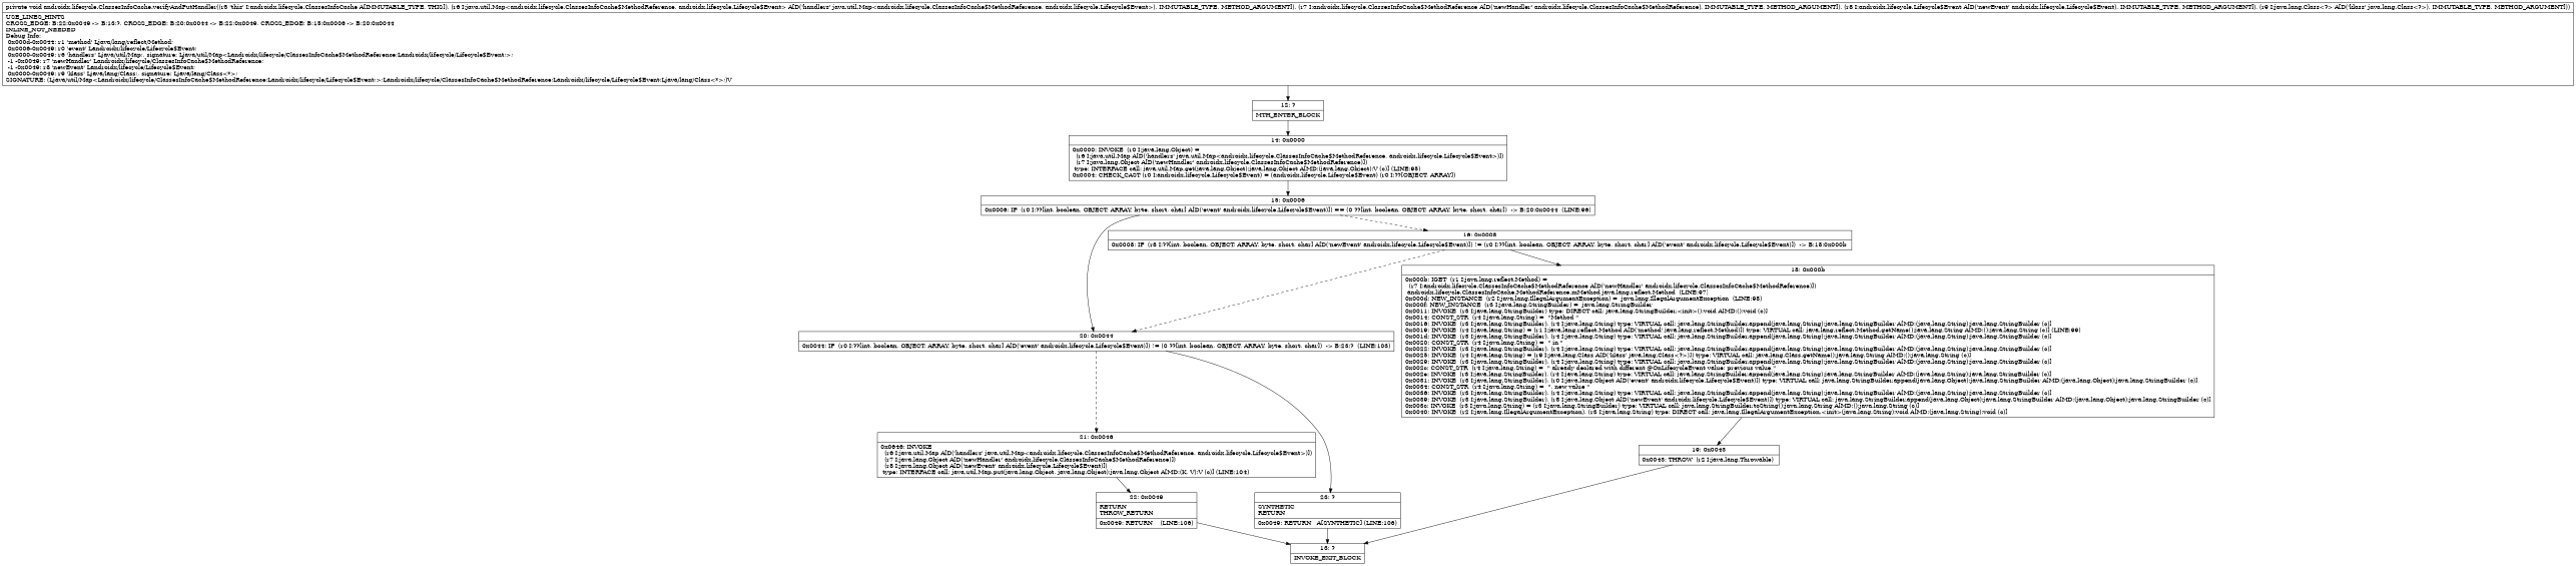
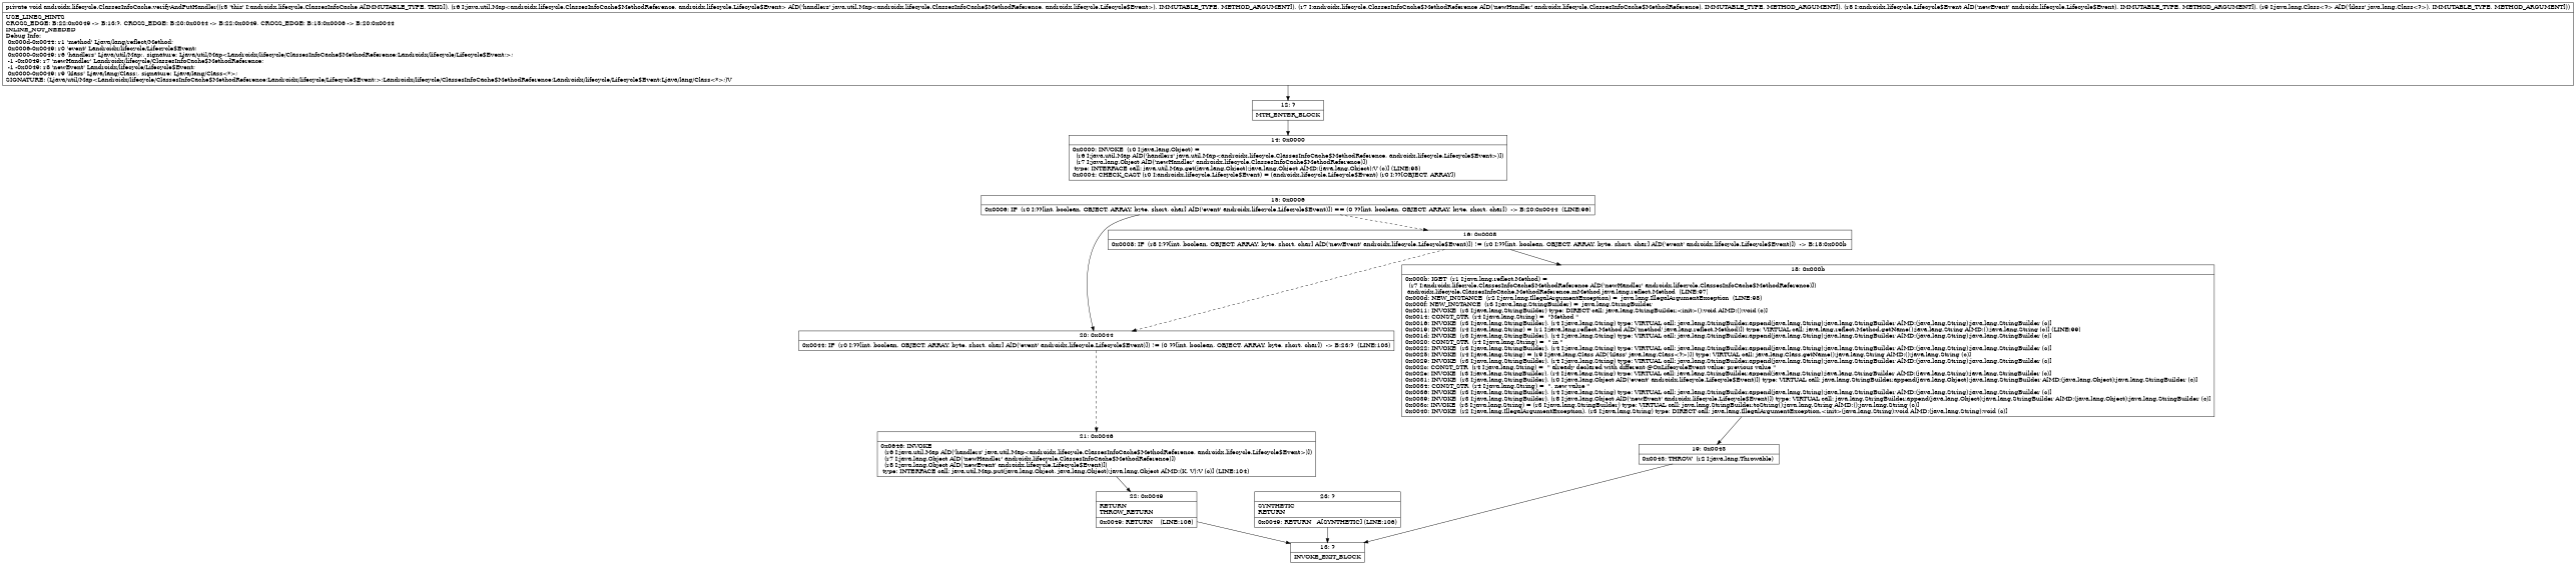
  digraph {
    node [shape=record]
    n1 [label="{12\:\ ?|MTH_ENTER_BLOCK\l}"]
    n2 [label="{14\:\ 0x0000|0x0000: INVOKE  (r0 I:java.lang.Object) = \l  (r6 I:java.util.Map A[D('handlers' java.util.Map\<androidx.lifecycle.ClassesInfoCache$MethodReference, androidx.lifecycle.Lifecycle$Event\>)])\l  (r7 I:java.lang.Object A[D('newHandler' androidx.lifecycle.ClassesInfoCache$MethodReference)])\l type: INTERFACE call: java.util.Map.get(java.lang.Object):java.lang.Object A[MD:(java.lang.Object):V (c)] (LINE:95)\l0x0004: CHECK_CAST (r0 I:androidx.lifecycle.Lifecycle$Event) = (androidx.lifecycle.Lifecycle$Event) (r0 I:??[OBJECT, ARRAY]) \l}"]
    n3 [label="{15\:\ 0x0006|0x0006: IF  (r0 I:??[int, boolean, OBJECT, ARRAY, byte, short, char] A[D('event' androidx.lifecycle.Lifecycle$Event)]) == (0 ??[int, boolean, OBJECT, ARRAY, byte, short, char])  \-\> B:20:0x0044  (LINE:96)\l}"]
    n4 [label="{16\:\ 0x0008|0x0008: IF  (r8 I:??[int, boolean, OBJECT, ARRAY, byte, short, char] A[D('newEvent' androidx.lifecycle.Lifecycle$Event)]) != (r0 I:??[int, boolean, OBJECT, ARRAY, byte, short, char] A[D('event' androidx.lifecycle.Lifecycle$Event)])  \-\> B:18:0x000b \l}"]
    n5 [label="{20\:\ 0x0044|0x0044: IF  (r0 I:??[int, boolean, OBJECT, ARRAY, byte, short, char] A[D('event' androidx.lifecycle.Lifecycle$Event)]) != (0 ??[int, boolean, OBJECT, ARRAY, byte, short, char])  \-\> B:23:?  (LINE:103)\l}"]
    n6 [label="{18\:\ 0x000b|0x000b: IGET  (r1 I:java.lang.reflect.Method) = \l  (r7 I:androidx.lifecycle.ClassesInfoCache$MethodReference A[D('newHandler' androidx.lifecycle.ClassesInfoCache$MethodReference)])\l androidx.lifecycle.ClassesInfoCache.MethodReference.mMethod java.lang.reflect.Method  (LINE:97)\l0x000d: NEW_INSTANCE  (r2 I:java.lang.IllegalArgumentException) =  java.lang.IllegalArgumentException  (LINE:98)\l0x000f: NEW_INSTANCE  (r3 I:java.lang.StringBuilder) =  java.lang.StringBuilder \l0x0011: INVOKE  (r3 I:java.lang.StringBuilder) type: DIRECT call: java.lang.StringBuilder.\<init\>():void A[MD:():void (c)]\l0x0014: CONST_STR  (r4 I:java.lang.String) =  \"Method \" \l0x0016: INVOKE  (r3 I:java.lang.StringBuilder), (r4 I:java.lang.String) type: VIRTUAL call: java.lang.StringBuilder.append(java.lang.String):java.lang.StringBuilder A[MD:(java.lang.String):java.lang.StringBuilder (c)]\l0x0019: INVOKE  (r4 I:java.lang.String) = (r1 I:java.lang.reflect.Method A[D('method' java.lang.reflect.Method)]) type: VIRTUAL call: java.lang.reflect.Method.getName():java.lang.String A[MD:():java.lang.String (c)] (LINE:99)\l0x001d: INVOKE  (r3 I:java.lang.StringBuilder), (r4 I:java.lang.String) type: VIRTUAL call: java.lang.StringBuilder.append(java.lang.String):java.lang.StringBuilder A[MD:(java.lang.String):java.lang.StringBuilder (c)]\l0x0020: CONST_STR  (r4 I:java.lang.String) =  \" in \" \l0x0022: INVOKE  (r3 I:java.lang.StringBuilder), (r4 I:java.lang.String) type: VIRTUAL call: java.lang.StringBuilder.append(java.lang.String):java.lang.StringBuilder A[MD:(java.lang.String):java.lang.StringBuilder (c)]\l0x0025: INVOKE  (r4 I:java.lang.String) = (r9 I:java.lang.Class A[D('klass' java.lang.Class\<?\>)]) type: VIRTUAL call: java.lang.Class.getName():java.lang.String A[MD:():java.lang.String (c)]\l0x0029: INVOKE  (r3 I:java.lang.StringBuilder), (r4 I:java.lang.String) type: VIRTUAL call: java.lang.StringBuilder.append(java.lang.String):java.lang.StringBuilder A[MD:(java.lang.String):java.lang.StringBuilder (c)]\l0x002c: CONST_STR  (r4 I:java.lang.String) =  \" already declared with different @OnLifecycleEvent value: previous value \" \l0x002e: INVOKE  (r3 I:java.lang.StringBuilder), (r4 I:java.lang.String) type: VIRTUAL call: java.lang.StringBuilder.append(java.lang.String):java.lang.StringBuilder A[MD:(java.lang.String):java.lang.StringBuilder (c)]\l0x0031: INVOKE  (r3 I:java.lang.StringBuilder), (r0 I:java.lang.Object A[D('event' androidx.lifecycle.Lifecycle$Event)]) type: VIRTUAL call: java.lang.StringBuilder.append(java.lang.Object):java.lang.StringBuilder A[MD:(java.lang.Object):java.lang.StringBuilder (c)]\l0x0034: CONST_STR  (r4 I:java.lang.String) =  \", new value \" \l0x0036: INVOKE  (r3 I:java.lang.StringBuilder), (r4 I:java.lang.String) type: VIRTUAL call: java.lang.StringBuilder.append(java.lang.String):java.lang.StringBuilder A[MD:(java.lang.String):java.lang.StringBuilder (c)]\l0x0039: INVOKE  (r3 I:java.lang.StringBuilder), (r8 I:java.lang.Object A[D('newEvent' androidx.lifecycle.Lifecycle$Event)]) type: VIRTUAL call: java.lang.StringBuilder.append(java.lang.Object):java.lang.StringBuilder A[MD:(java.lang.Object):java.lang.StringBuilder (c)]\l0x003c: INVOKE  (r3 I:java.lang.String) = (r3 I:java.lang.StringBuilder) type: VIRTUAL call: java.lang.StringBuilder.toString():java.lang.String A[MD:():java.lang.String (c)]\l0x0040: INVOKE  (r2 I:java.lang.IllegalArgumentException), (r3 I:java.lang.String) type: DIRECT call: java.lang.IllegalArgumentException.\<init\>(java.lang.String):void A[MD:(java.lang.String):void (c)]\l}"]
    n7 [label="{21\:\ 0x0046|0x0646: INVOKE  \l  (r6 I:java.util.Map A[D('handlers' java.util.Map\<androidx.lifecycle.ClassesInfoCache$MethodReference, androidx.lifecycle.Lifecycle$Event\>)])\l  (r7 I:java.lang.Object A[D('newHandler' androidx.lifecycle.ClassesInfoCache$MethodReference)])\l  (r8 I:java.lang.Object A[D('newEvent' androidx.lifecycle.Lifecycle$Event)])\l type: INTERFACE call: java.util.Map.put(java.lang.Object, java.lang.Object):java.lang.Object A[MD:(K, V):V (c)] (LINE:104)\l}"]
    n8 [label="{23\:\ ?|SYNTHETIC\lRETURN\l|0x0049: RETURN   A[SYNTHETIC] (LINE:106)\l}"]
    n9 [label="{19\:\ 0x0043|0x0043: THROW  (r2 I:java.lang.Throwable) \l}"]
    n10 [label="{13\:\ ?|INVOKE_EXIT_BLOCK\l}"]
    n11 [label="{22\:\ 0x0049|RETURN\lTHROW_RETURN\l|0x0049: RETURN    (LINE:106)\l}"]
    n12 [label="{private void androidx.lifecycle.ClassesInfoCache.verifyAndPutHandler((r5 'this' I:androidx.lifecycle.ClassesInfoCache A[IMMUTABLE_TYPE, THIS]), (r6 I:java.util.Map\<androidx.lifecycle.ClassesInfoCache$MethodReference, androidx.lifecycle.Lifecycle$Event\> A[D('handlers' java.util.Map\<androidx.lifecycle.ClassesInfoCache$MethodReference, androidx.lifecycle.Lifecycle$Event\>), IMMUTABLE_TYPE, METHOD_ARGUMENT]), (r7 I:androidx.lifecycle.ClassesInfoCache$MethodReference A[D('newHandler' androidx.lifecycle.ClassesInfoCache$MethodReference), IMMUTABLE_TYPE, METHOD_ARGUMENT]), (r8 I:androidx.lifecycle.Lifecycle$Event A[D('newEvent' androidx.lifecycle.Lifecycle$Event), IMMUTABLE_TYPE, METHOD_ARGUMENT]), (r9 I:java.lang.Class\<?\> A[D('klass' java.lang.Class\<?\>), IMMUTABLE_TYPE, METHOD_ARGUMENT]))  | USE_LINES_HINTS\lCROSS_EDGE: B:22:0x0049 \-\> B:13:?, CROSS_EDGE: B:20:0x0044 \-\> B:22:0x0049, CROSS_EDGE: B:15:0x0006 \-\> B:20:0x0044\lINLINE_NOT_NEEDED\lDebug Info:\l  0x000d\-0x0044: r1 'method' Ljava\/lang\/reflect\/Method;\l  0x0006\-0x0049: r0 'event' Landroidx\/lifecycle\/Lifecycle$Event;\l  0x0000\-0x0049: r6 'handlers' Ljava\/util\/Map;, signature: Ljava\/util\/Map\<Landroidx\/lifecycle\/ClassesInfoCache$MethodReference;Landroidx\/lifecycle\/Lifecycle$Event;\>;\l  \-1 \-0x0049: r7 'newHandler' Landroidx\/lifecycle\/ClassesInfoCache$MethodReference;\l  \-1 \-0x0049: r8 'newEvent' Landroidx\/lifecycle\/Lifecycle$Event;\l  0x0000\-0x0049: r9 'klass' Ljava\/lang\/Class;, signature: Ljava\/lang\/Class\<*\>;\lSIGNATURE: (Ljava\/util\/Map\<Landroidx\/lifecycle\/ClassesInfoCache$MethodReference;Landroidx\/lifecycle\/Lifecycle$Event;\>;Landroidx\/lifecycle\/ClassesInfoCache$MethodReference;Landroidx\/lifecycle\/Lifecycle$Event;Ljava\/lang\/Class\<*\>;)V\l}"]
    n1 -> n2
-   n2 -> n3
    n3 -> n4 [style=dashed]
    n3 -> n5
    n4 -> n5 [style=dashed]
    n4 -> n6
    n5 -> n7 [style=dashed]
-   n5 -> n8
    n6 -> n9
    n7 -> n11
    n8 -> n10
    n9 -> n10
    n11 -> n10
    n12 -> n1
  }
